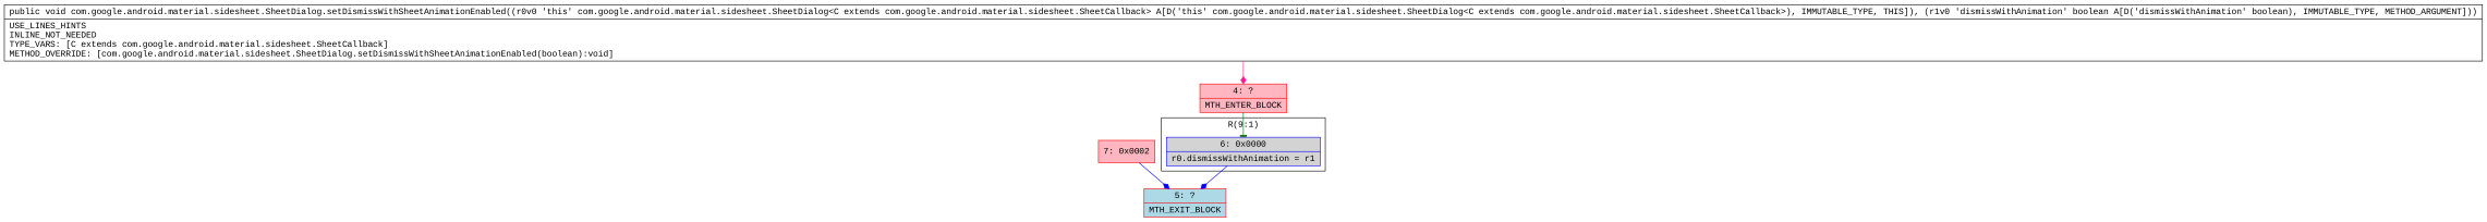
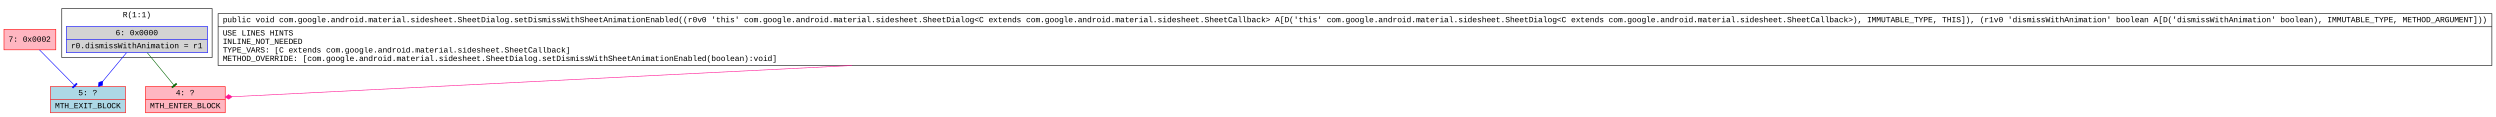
  digraph {
    fontname="Liberation Mono"
    node [color=red fillcolor=lightpink fontname="Liberation Mono" shape=record style=filled]
    edge [arrowhead=diamond color=blue fontname="Liberation Mono"]
    n1 [color=blue fillcolor=lightgrey label="{6\:\ 0x0000|r0.dismissWithAnimation = r1\l}"]
    n2 [fillcolor=lightblue label="{5\:\ ?|MTH_EXIT_BLOCK\l}"]
    n3 [label="{7\:\ 0x0002}"]
    n4 [label="{4\:\ ?|MTH_ENTER_BLOCK\l}"]
    n5 [fillcolor=white label="{public void com.google.android.material.sidesheet.SheetDialog.setDismissWithSheetAnimationEnabled((r0v0 'this' com.google.android.material.sidesheet.SheetDialog\<C extends com.google.android.material.sidesheet.SheetCallback\> A[D('this' com.google.android.material.sidesheet.SheetDialog\<C extends com.google.android.material.sidesheet.SheetCallback\>), IMMUTABLE_TYPE, THIS]), (r1v0 'dismissWithAnimation' boolean A[D('dismissWithAnimation' boolean), IMMUTABLE_TYPE, METHOD_ARGUMENT]))  | USE_LINES_HINTS\lINLINE_NOT_NEEDED\lTYPE_VARS: [C extends com.google.android.material.sidesheet.SheetCallback]\lMETHOD_OVERRIDE: [com.google.android.material.sidesheet.SheetDialog.setDismissWithSheetAnimationEnabled(boolean):void]\l}" color=""]
    subgraph cluster_1 {
-     label="R(9:1)"
+     label="R(1:1)"
      n1
    }
    n1 -> n2
-   n3 -> n2
-   n4 -> n1 [arrowhead=tee color=darkgreen]
+   n3 -> n2 [arrowhead=tee]
+   n1 -> n4 [arrowhead=tee color=darkgreen]
    n5 -> n4 [color=deeppink]
  }
